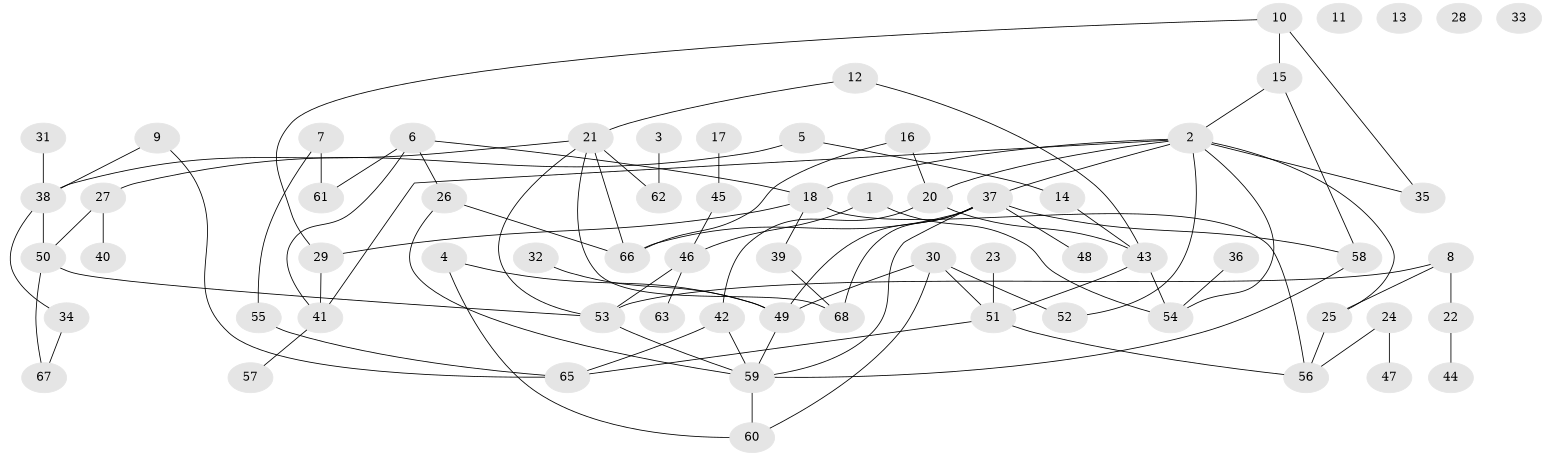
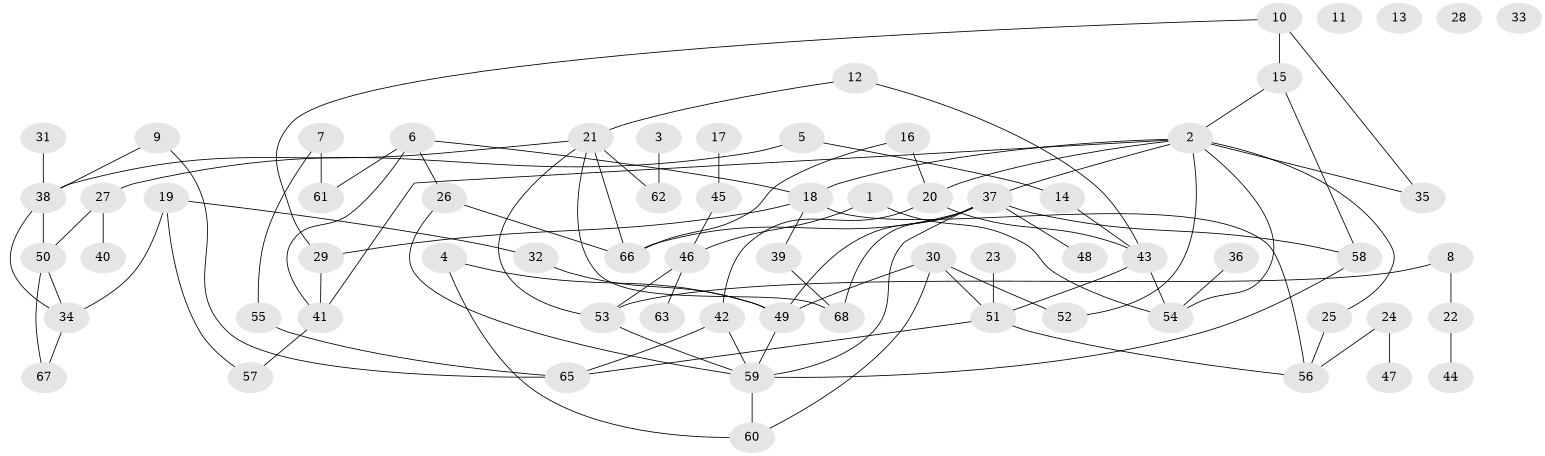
  graph {
    node [color=gray90 style=filled]
    1
    46
    54
    53
    63
    2
    18
    20
    25
    35
    37
    41
    52
    29
    39
    56
    43
    42
    49
    58
    66
    68
    59
    48
    57
    3
    62
    4
    60
    5
    14
    27
    40
    50
    6
    26
    61
    7
    55
    65
    8
    22
    44
    9
    38
    34
    10
    15
    11
    12
    21
    51
    13
    16
    17
    45
+   19
    32
    67
    23
    24
    47
    28
    30
    31
    33
    36
    1 -- 46
    1 -- 54
    46 -- 53
    46 -- 63
    53 -- 59
    2 -- 54
    2 -- 18
    2 -- 20
    2 -- 25
    2 -- 35
    2 -- 37
    2 -- 41
    2 -- 52
    18 -- 29
    18 -- 39
    18 -- 56
    20 -- 43
    20 -- 42
    25 -- 56
    37 -- 49
    37 -- 58
    37 -- 66
    37 -- 68
    37 -- 59
    37 -- 48
    41 -- 57
    29 -- 41
    39 -- 68
    43 -- 54
    43 -- 51
    42 -- 59
    42 -- 65
    49 -- 59
    58 -- 59
    59 -- 60
    3 -- 62
    4 -- 49
    4 -- 60
    5 -- 14
    5 -- 27
    14 -- 43
    27 -- 40
    27 -- 50
-   50 -- 53
+   50 -- 34
    50 -- 67
    6 -- 18
    6 -- 41
    6 -- 26
    6 -- 61
    26 -- 66
    26 -- 59
    7 -- 61
    7 -- 55
    55 -- 65
    8 -- 53
-   8 -- 25
    8 -- 22
    22 -- 44
    9 -- 65
    9 -- 38
    38 -- 50
    38 -- 34
    34 -- 67
    10 -- 35
    10 -- 29
    10 -- 15
    15 -- 2
    15 -- 58
    12 -- 43
    12 -- 21
    21 -- 53
    21 -- 66
    21 -- 68
    21 -- 62
    21 -- 38
    51 -- 56
    51 -- 65
    16 -- 20
    16 -- 66
    17 -- 45
    45 -- 46
+   19 -- 57
+   19 -- 34
+   19 -- 32
    32 -- 49
    23 -- 51
    24 -- 56
    24 -- 47
    30 -- 52
    30 -- 49
    30 -- 60
    30 -- 51
    31 -- 38
    36 -- 54
  }
